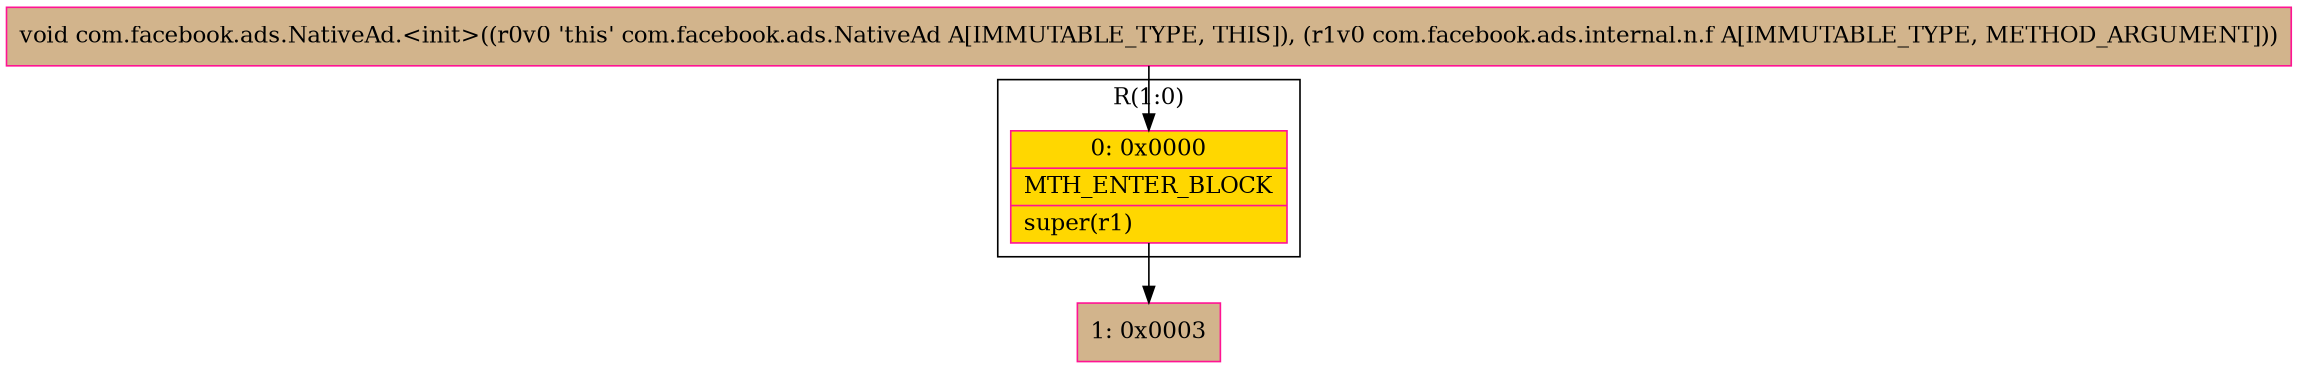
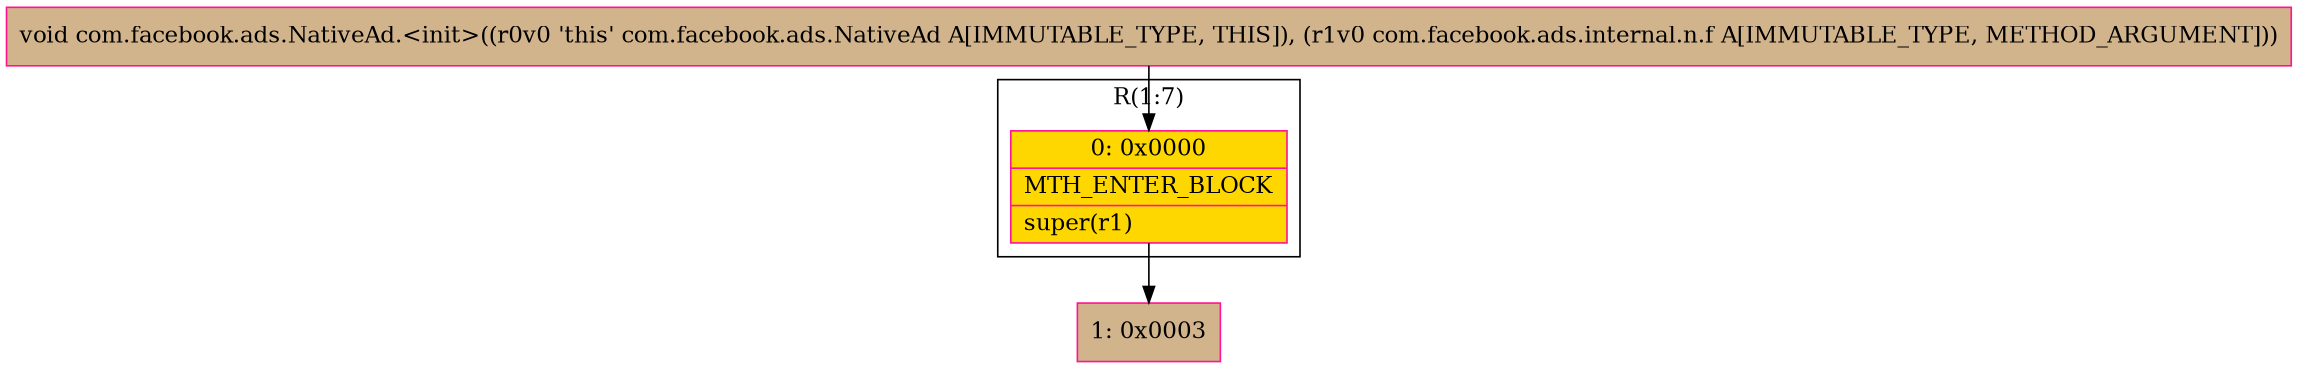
  digraph {
    node [color=deeppink shape=record style=filled fillcolor=tan]
    n1 [label="{0\:\ 0x0000|MTH_ENTER_BLOCK\l|super(r1)\l}" fillcolor=gold]
    n2 [label="{1\:\ 0x0003}"]
    n3 [label="{void com.facebook.ads.NativeAd.\<init\>((r0v0 'this' com.facebook.ads.NativeAd A[IMMUTABLE_TYPE, THIS]), (r1v0 com.facebook.ads.internal.n.f A[IMMUTABLE_TYPE, METHOD_ARGUMENT])) }"]
    subgraph cluster_1 {
-     label="R(1:0)"
+     label="R(1:7)"
      n1
    }
    n1 -> n2
    n3 -> n1
  }
